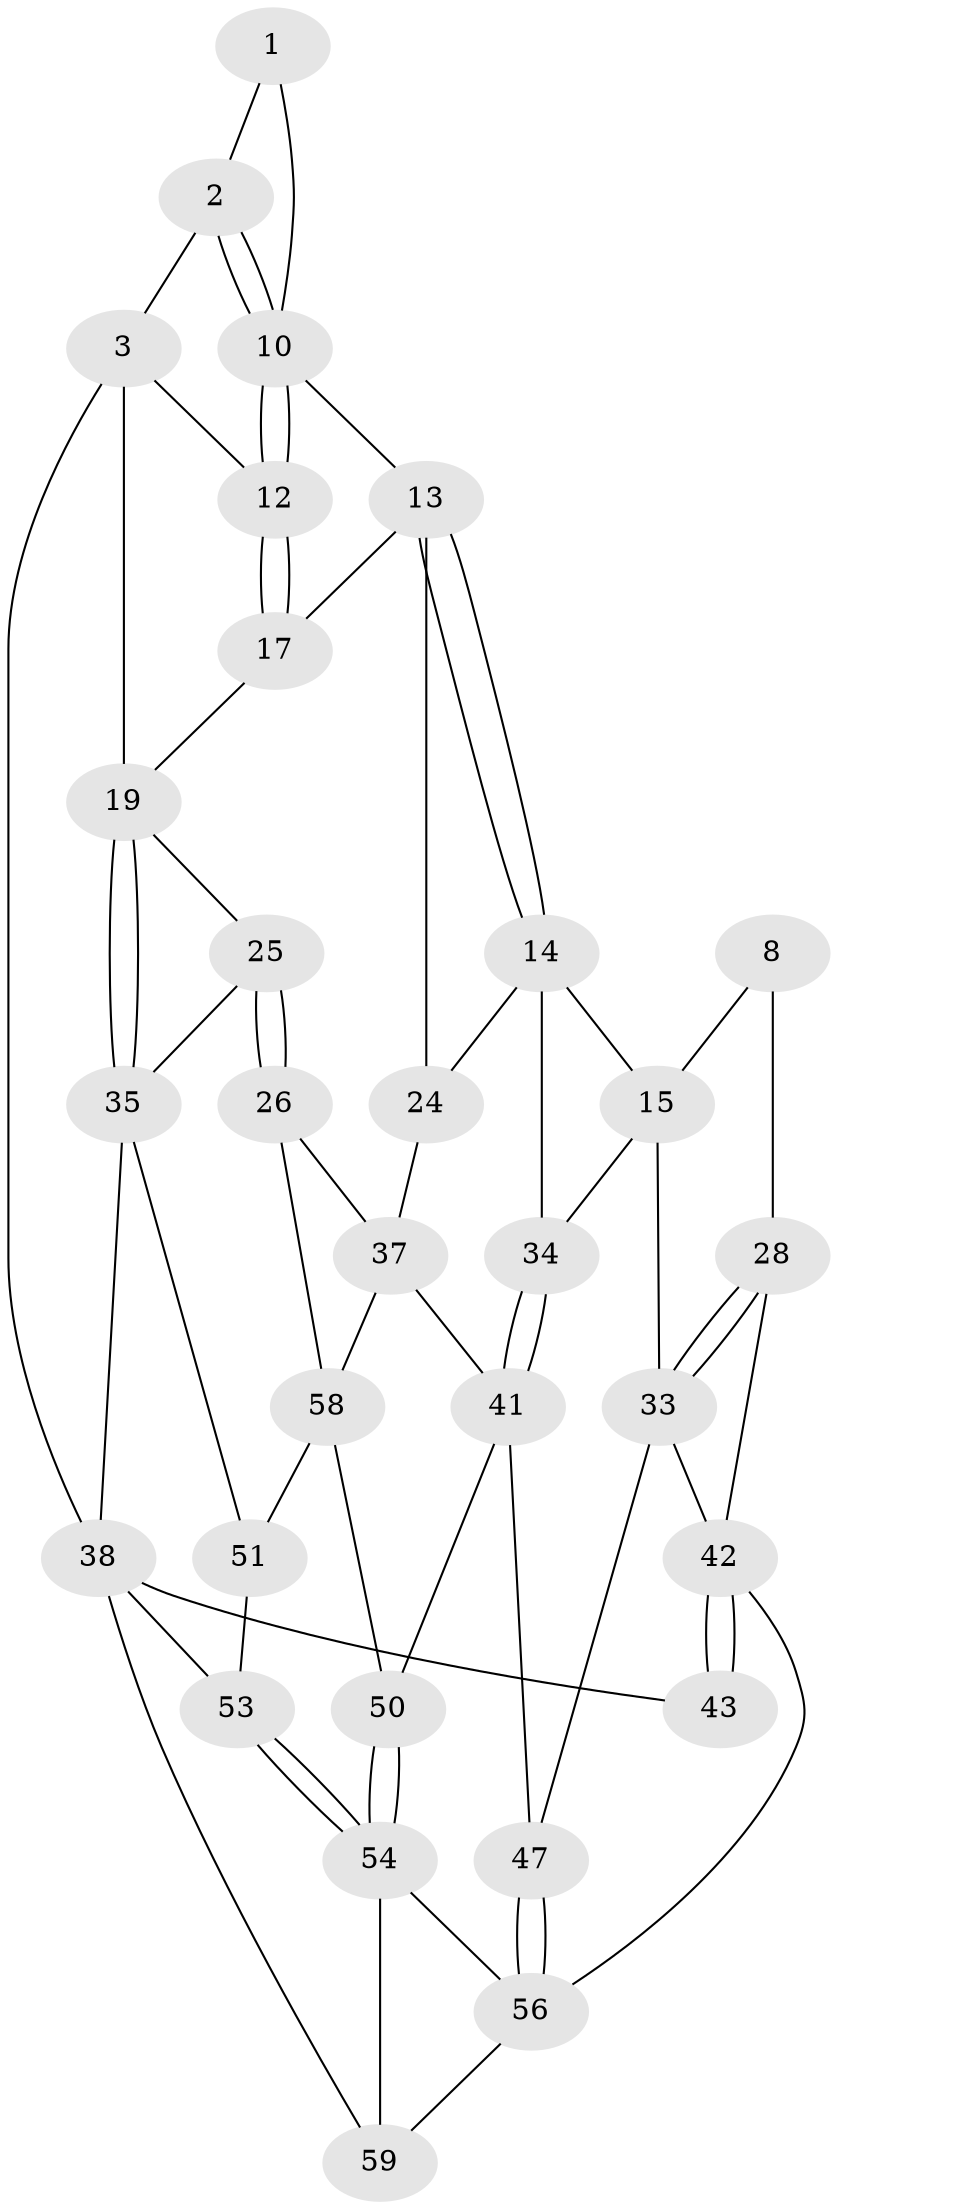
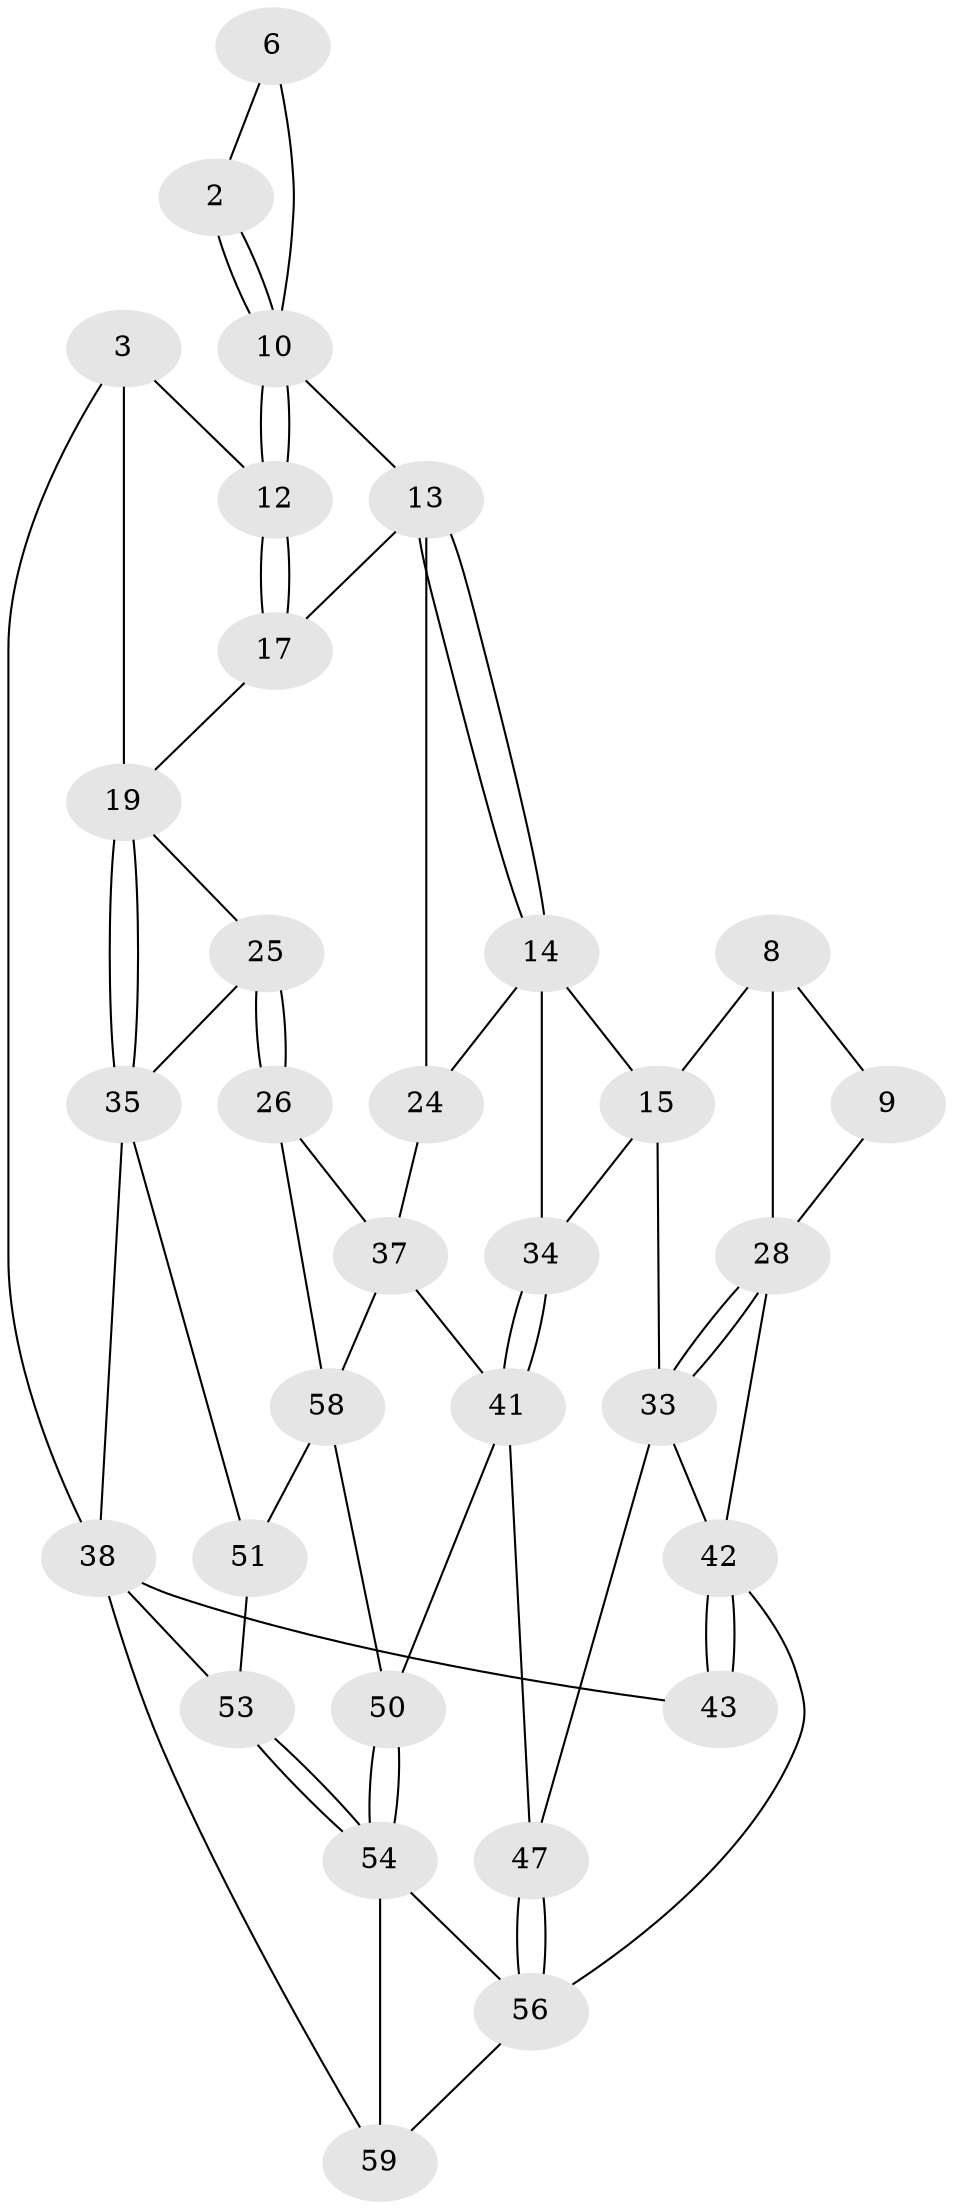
  graph {
    node [color=gray90 style=filled]
-   1 [super="+7"]
+   1 [super="+7" label=6]
    2
    10 [super="+11"]
    3 [super="+4"]
    8 [super="+16"]
+   9 [super="+22"]
    15 [super="+32"]
    28 [super="+29"]
    12
    13 [super="+18"]
    19 [super="+20"]
    38 [super="+58"]
    17 [super="+21"]
    25 [super="+36"]
    35 [super="+39"]
    43
    53
    59 [super="+60"]
    34
    33 [super="+44"]
    42 [super="+45"]
    14 [super="+31"]
    24 [super="+30"]
    37 [super="+40"]
    41 [super="+46"]
    47
    26 [super="+27"]
    51 [super="+52"]
    n29 [label=58 super="+49"]
    50
    56 [super="+57"]
    54 [super="+55"]
    1 -- 2
    1 -- 10
    2 -- 10
    2 -- 10
-   2 -- 3
    10 -- 12
    10 -- 12
    10 -- 13
    3 -- 12
    3 -- 19
    3 -- 38
+   8 -- 9
    8 -- 15
    8 -- 28
+   9 -- 28
    15 -- 34
    15 -- 33
    28 -- 33
    28 -- 33
    28 -- 42
    12 -- 17
    12 -- 17
    13 -- 17
    13 -- 14
    13 -- 14
    13 -- 24
    19 -- 25
    19 -- 35
    19 -- 35
    38 -- 43
    38 -- 53
    38 -- 59
    17 -- 19
    25 -- 35
    25 -- 26
    25 -- 26
    35 -- 38
    35 -- 51
    53 -- 54
    53 -- 54
    34 -- 41
    34 -- 41
    33 -- 42
    33 -- 47
    42 -- 43
    42 -- 43
    42 -- 56
    14 -- 15
    14 -- 34
    14 -- 24
    24 -- 37
    37 -- 41
    37 -- n29
    41 -- 47
    41 -- 50
    47 -- 56
    47 -- 56
    26 -- 37
    26 -- n29
    51 -- 53
    n29 -- 51
    n29 -- 50
    50 -- 54
    50 -- 54
    56 -- 59
    54 -- 59
    54 -- 56
  }
